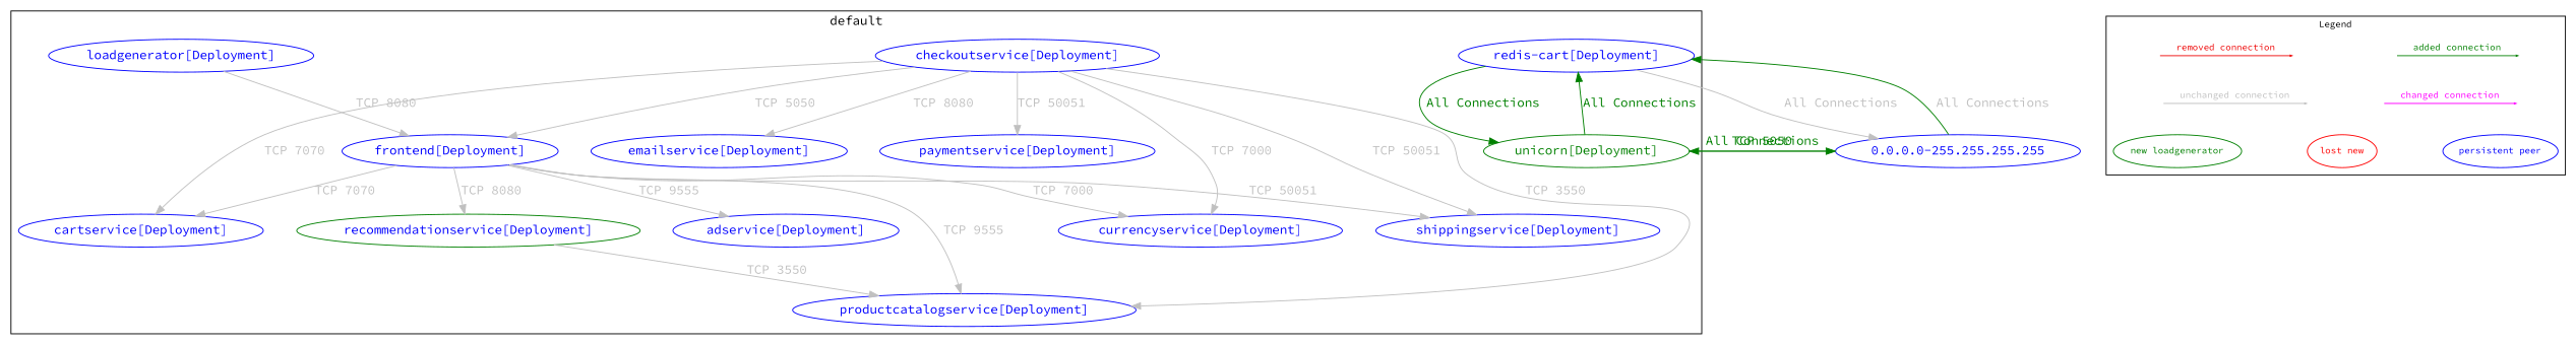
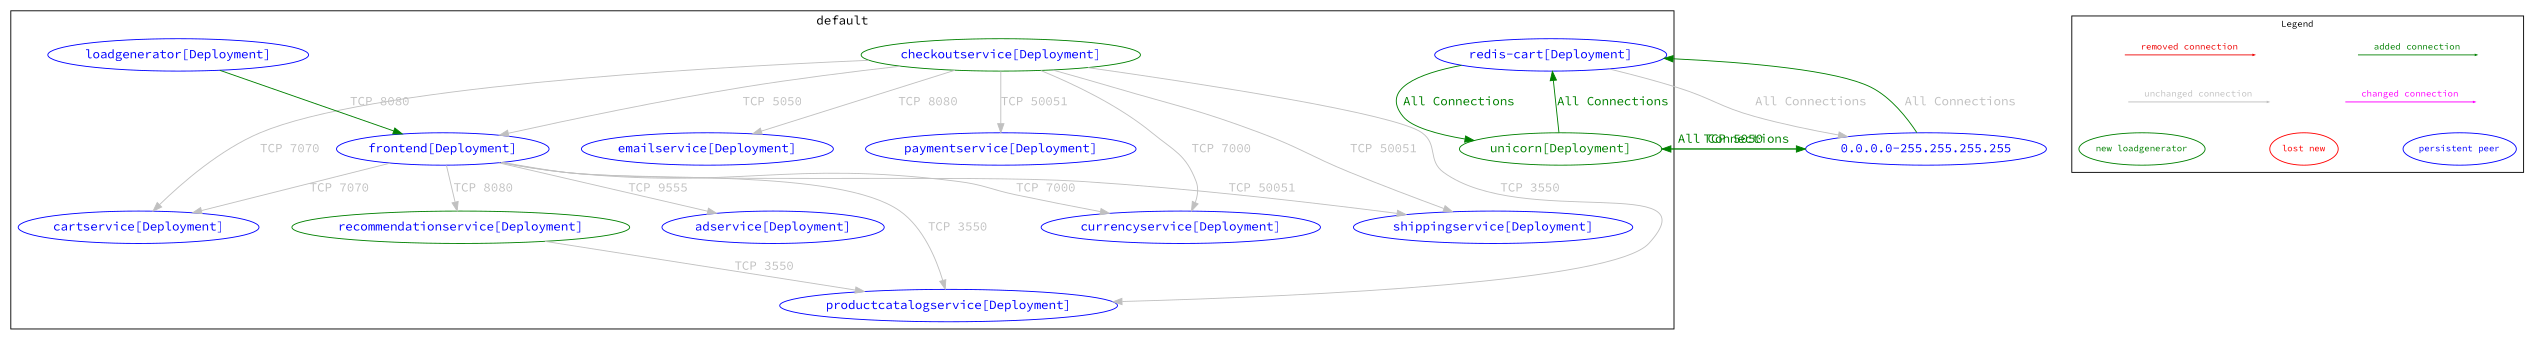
  digraph {
    fontname="Source Code Pro"
    nodesep=0.5
    node [color=blue fontcolor=blue fontname="Source Code Pro"]
    edge [color=grey fontcolor=grey fontname="Source Code Pro"]
    n1 [label="adservice[Deployment]"]
    n2 [label="cartservice[Deployment]"]
-   n3 [label="checkoutservice[Deployment]"]
+   n3 [color="#008000" label="checkoutservice[Deployment]"]
    n4 [label="currencyservice[Deployment]"]
    n5 [label="emailservice[Deployment]"]
    n6 [label="frontend[Deployment]"]
    n7 [label="loadgenerator[Deployment]"]
    n8 [label="paymentservice[Deployment]"]
    n9 [label="productcatalogservice[Deployment]"]
    n10 [color="#008000" label="recommendationservice[Deployment]"]
    n11 [label="redis-cart[Deployment]"]
    n12 [label="shippingservice[Deployment]"]
    n13 [color="#008000" fontcolor="#008000" label="unicorn[Deployment]"]
    a [height=0 style=invis width=0 color="" fontcolor=""]
    b [height=0 style=invis width=0 color="" fontcolor=""]
    c [height=0 style=invis width=0 color="" fontcolor=""]
    d [height=0 style=invis width=0 color="" fontcolor=""]
    e [height=0 style=invis width=0 color="" fontcolor=""]
    f [height=0 style=invis width=0 color="" fontcolor=""]
    g [height=0 style=invis width=0 color="" fontcolor=""]
    h [height=0 style=invis width=0 color="" fontcolor=""]
    n22 [color="#008000" fontcolor="#008000" fontsize=10 label="new loadgenerator"]
    n23 [color=red fontcolor=red fontsize=10 label="lost new"]
    n24 [fontsize=10 label="persistent peer"]
    n25 [label="0.0.0.0-255.255.255.255"]
    subgraph cluster_1 {
      color=black
      fontcolor=black
      label=default
      n1
      n2
      n3
      n4
      n5
      n6
      n7
      n8
      n9
      n10
      n11
      n12
      n13
    }
    subgraph cluster_2 {
      fontsize=10
      label=Legend
      subgraph sub_3 {
        fontsize=10
        label=Legend
        rank=source
        a
        b
        c
        d
      }
      subgraph sub_4 {
        fontsize=10
        label=Legend
        rank=same
        e
        f
        g
        h
      }
      subgraph sub_5 {
        fontsize=10
        label=Legend
        rank=sink
        n22
        n23
        n24
      }
    }
    n3 -> n2 [label="TCP 7070"]
    n3 -> n4 [label="TCP 7000"]
    n3 -> n5 [label="TCP 8080"]
    n3 -> n6 [label="TCP 5050"]
    n3 -> n8 [label="TCP 50051"]
    n3 -> n9 [label="TCP 3550"]
    n3 -> n12 [label="TCP 50051"]
    n6 -> n1 [label="TCP 9555"]
    n6 -> n2 [label="TCP 7070"]
    n6 -> n4 [label="TCP 7000"]
-   n6 -> n9 [label="TCP 9555"]
+   n6 -> n9 [label="TCP 3550"]
    n6 -> n10 [label="TCP 8080"]
    n6 -> n12 [label="TCP 50051"]
-   n7 -> n6 [label="TCP 8080"]
+   n7 -> n6 [color="#008000" label="TCP 8080"]
    n10 -> n9 [label="TCP 3550"]
    n11 -> n13 [color="#008000" fontcolor="#008000" label="All Connections"]
    n11 -> n25 [label="All Connections"]
    n13 -> n11 [color="#008000" fontcolor="#008000" label="All Connections"]
    n13 -> n25 [color="#008000" fontcolor="#008000" label="All Connections"]
    a -> b [arrowsize=0.2 color="#008000" fontcolor="#008000" fontsize=10 label="added connection"]
    c -> d [arrowsize=0.2 color=red2 fontcolor=red2 fontsize=10 label="removed connection"]
    e -> f [arrowsize=0.2 color=magenta fontcolor=magenta fontsize=10 label="changed connection"]
    g -> h [arrowsize=0.2 fontsize=10 label="unchanged connection"]
    n22 -> n23 [style=invis color="" fontcolor=""]
    n23 -> n24 [style=invis color="" fontcolor=""]
    n25 -> n11 [color="#008000" label="All Connections"]
    n25 -> n13 [color="#008000" fontcolor="#008000" label="TCP 5050"]
  }
